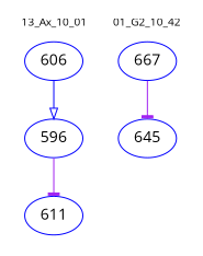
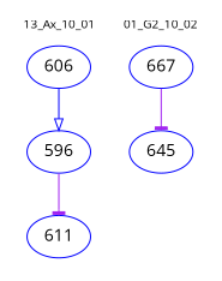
  digraph {
    fontname="Open Sans"
    node [color=blue fontname="Open Sans"]
    edge [arrowhead=tee color=purple fontname="Open Sans"]
    n1 [label=606]
    n2 [label=596]
    n3 [label=611]
    n4 [label=667]
    n5 [label=645]
    subgraph cluster_1 {
      color=white
      fontsize=10
      label="13_Ax_10_01"
      n1
      n2
      n3
    }
    subgraph cluster_2 {
      color=white
      fontsize=10
-     label="01_G2_10_42"
+     label="01_G2_10_02"
      n4
      n5
    }
    n1 -> n2 [arrowhead=onormal color=blue]
    n2 -> n3
    n4 -> n5
  }
